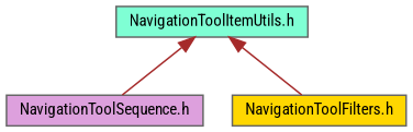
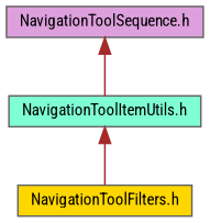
  digraph {
    fontname="Roboto Condensed"
    node [color=grey40 fontname="Roboto Condensed" fontsize=10 shape=box style=filled]
    edge [color=brown dir=back fontname="Roboto Condensed" fontsize=10 labelfontname=Helvetica labelfontsize=10 style=solid]
    n1 [color=gray40 fillcolor=plum fontcolor=black height=0.2 label="NavigationToolSequence.h" width=0.4]
    n2 [fillcolor=aquamarine height=0.2 label="NavigationToolItemUtils.h" width=0.4]
    n3 [fillcolor=gold height=0.2 label="NavigationToolFilters.h" width=0.4]
-   n2 -> n1
+   n1 -> n2
    n2 -> n3
  }
